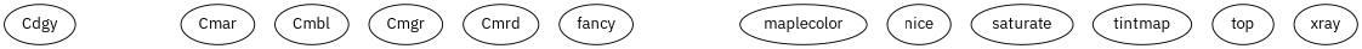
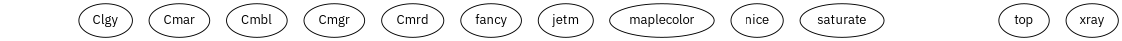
  digraph {
    fontname="IBM Plex Sans"
    node [fontname="IBM Plex Sans"]
-   Cdgy
+   Clgy
    Cmar
    Cmbl
    Cmgr
    Cmrd
    fancy
+   jetm
    maplecolor
    nice
    saturate
-   tintmap
    top
    xray
  }
